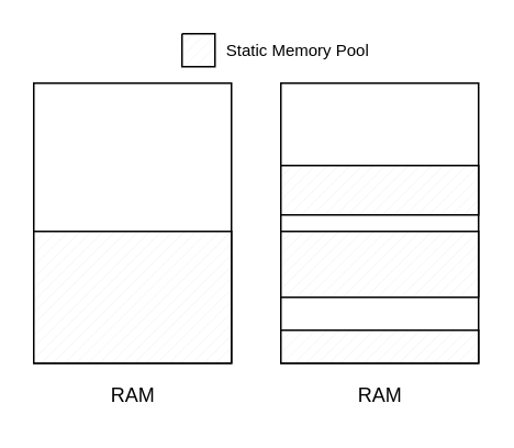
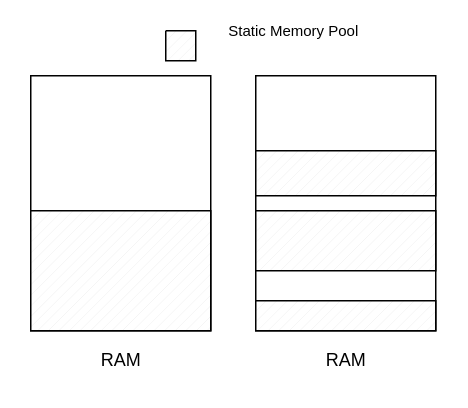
  <mxCell id="0" />
  <mxCell id="1" parent="0" />
  <mxCell id="2" value="" style="rounded=0;whiteSpace=wrap;html=1;shadow=0;" vertex="1" parent="1"><mxGeometry x="20" y="50" width="120" height="170" as="geometry" /></mxCell>
  <mxCell id="3" value="" style="verticalLabelPosition=bottom;verticalAlign=top;html=1;shape=mxgraph.basic.patternFillRect;fillStyle=diag;step=5;fillStrokeWidth=0.2;fillStrokeColor=#dddddd;shadow=0;labelBackgroundColor=none;sketch=0;gradientColor=none;" vertex="1" parent="1"><mxGeometry x="20" y="140" width="120" height="80" as="geometry" /></mxCell>
  <mxCell id="4" value="RAM" style="text;html=1;resizable=0;autosize=1;align=center;verticalAlign=middle;points=[];fillColor=none;strokeColor=none;rounded=0;" vertex="1" parent="1"><mxGeometry x="60" y="230" width="40" height="20" as="geometry" /></mxCell>
  <mxCell id="5" value="" style="rounded=0;whiteSpace=wrap;html=1;shadow=0;" vertex="1" parent="1"><mxGeometry x="170" y="50" width="120" height="170" as="geometry" /></mxCell>
  <mxCell id="6" value="" style="verticalLabelPosition=bottom;verticalAlign=top;html=1;shape=mxgraph.basic.patternFillRect;fillStyle=diag;step=5;fillStrokeWidth=0.2;fillStrokeColor=#dddddd;shadow=0;labelBackgroundColor=none;sketch=0;gradientColor=none;" vertex="1" parent="1"><mxGeometry x="170" y="100" width="120" height="30" as="geometry" /></mxCell>
  <mxCell id="7" value="RAM" style="text;html=1;resizable=0;autosize=1;align=center;verticalAlign=middle;points=[];fillColor=none;strokeColor=none;rounded=0;" vertex="1" parent="1"><mxGeometry x="210" y="230" width="40" height="20" as="geometry" /></mxCell>
  <mxCell id="8" value="" style="verticalLabelPosition=bottom;verticalAlign=top;html=1;shape=mxgraph.basic.patternFillRect;fillStyle=diag;step=5;fillStrokeWidth=0.2;fillStrokeColor=#dddddd;shadow=0;labelBackgroundColor=none;sketch=0;gradientColor=none;" vertex="1" parent="1"><mxGeometry x="170" y="140" width="120" height="40" as="geometry" /></mxCell>
  <mxCell id="9" value="" style="verticalLabelPosition=bottom;verticalAlign=top;html=1;shape=mxgraph.basic.patternFillRect;fillStyle=diag;step=5;fillStrokeWidth=0.2;fillStrokeColor=#dddddd;shadow=0;labelBackgroundColor=none;sketch=0;gradientColor=none;" vertex="1" parent="1"><mxGeometry x="170" y="200" width="120" height="20" as="geometry" /></mxCell>
  <mxCell id="10" value="" style="verticalLabelPosition=bottom;verticalAlign=top;html=1;shape=mxgraph.basic.patternFillRect;fillStyle=diag;step=5;fillStrokeWidth=0.2;fillStrokeColor=#dddddd;shadow=0;labelBackgroundColor=none;sketch=0;gradientColor=none;" vertex="1" parent="1"><mxGeometry x="110" y="20" width="20" height="20" as="geometry" /></mxCell>
- <mxCell id="11" value="&lt;font style=&quot;font-size: 10px&quot;&gt;Static Memory Pool&lt;/font&gt;" style="text;html=1;resizable=0;autosize=1;align=center;verticalAlign=middle;points=[];fillColor=none;strokeColor=none;rounded=0;shadow=0;labelBackgroundColor=none;sketch=0;" vertex="1" parent="1"><mxGeometry x="130" y="20" width="100" height="20" as="geometry" /></mxCell>
+ <mxCell id="11" value="&lt;font style=&quot;font-size: 10px&quot;&gt;Static Memory Pool&lt;/font&gt;" style="text;html=1;resizable=0;autosize=1;align=center;verticalAlign=middle;points=[];fillColor=none;strokeColor=none;rounded=0;shadow=0;labelBackgroundColor=none;sketch=0;" vertex="1" parent="1"><mxGeometry x="145" y="10" width="100" height="20" as="geometry" /></mxCell>
